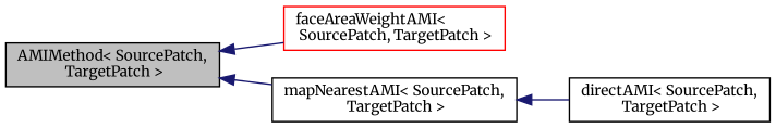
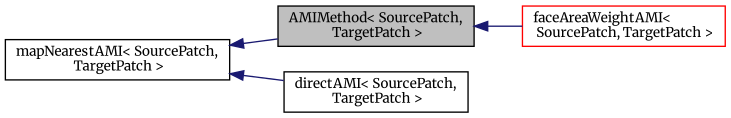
  digraph {
    fontname=Merriweather
    rankdir=LR
    node [color=black fontname=Merriweather fontsize=10 shape=record]
    edge [color=midnightblue dir=back fontname=Merriweather fontsize=10 labelfontname=FreeSans labelfontsize=10 style=solid]
    n1 [fillcolor=grey75 fontcolor=black height=0.2 label="AMIMethod\< SourcePatch,\l TargetPatch \>" style=filled width=0.4]
    n2 [color=red height=0.2 label="faceAreaWeightAMI\<\l SourcePatch, TargetPatch \>" width=0.4]
    n3 [height=0.2 label="mapNearestAMI\< SourcePatch,\l TargetPatch \>" width=0.4]
    n4 [height=0.2 label="directAMI\< SourcePatch,\l TargetPatch \>" width=0.4]
    n1 -> n2
-   n1 -> n3
+   n3 -> n1
    n3 -> n4
  }
